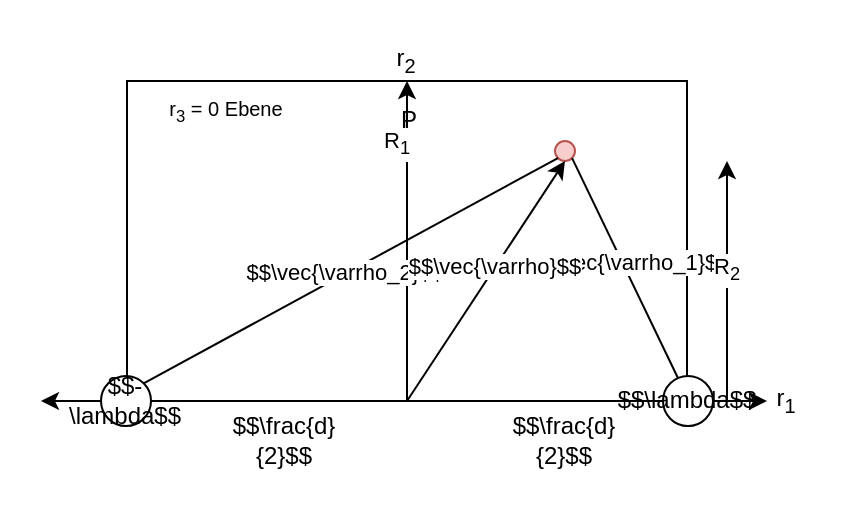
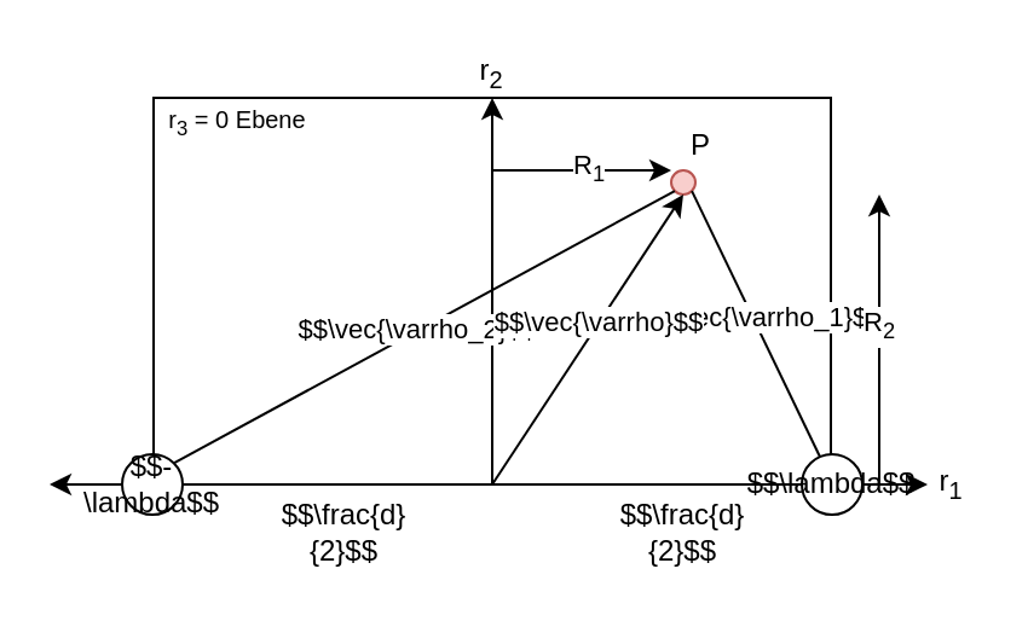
  <mxCell id="0" />
  <mxCell id="1" parent="0" />
  <mxCell id="2" value="" style="rounded=0;whiteSpace=wrap;html=1;fillColor=none;" parent="1" vertex="1"><mxGeometry x="63" y="40" width="280" height="160" as="geometry" /></mxCell>
  <mxCell id="3" value="" style="endArrow=classic;startArrow=none;html=1;rounded=0;" parent="1" source="19" edge="1"><mxGeometry width="50" height="50" relative="1" as="geometry"><mxPoint x="23" y="200" as="sourcePoint" /><mxPoint x="383" y="200" as="targetPoint" /></mxGeometry></mxCell>
  <mxCell id="4" value="" style="endArrow=classic;html=1;rounded=0;entryX=0.5;entryY=0;entryDx=0;entryDy=0;" parent="1" target="2" edge="1"><mxGeometry width="50" height="50" relative="1" as="geometry"><mxPoint x="203" y="200" as="sourcePoint" /><mxPoint x="253" y="150" as="targetPoint" /></mxGeometry></mxCell>
  <mxCell id="5" value="r&lt;sub&gt;2&lt;/sub&gt;" style="text;html=1;strokeColor=none;fillColor=none;align=center;verticalAlign=middle;whiteSpace=wrap;rounded=0;" parent="1" vertex="1"><mxGeometry x="193" y="20" width="20" height="20" as="geometry" /></mxCell>
  <mxCell id="6" value="r&lt;sub&gt;1&lt;/sub&gt;" style="text;html=1;strokeColor=none;fillColor=none;align=center;verticalAlign=middle;whiteSpace=wrap;rounded=0;" parent="1" vertex="1"><mxGeometry x="383" y="190" width="20" height="20" as="geometry" /></mxCell>
  <mxCell id="7" value="" style="ellipse;whiteSpace=wrap;html=1;aspect=fixed;fillColor=#f8cecc;strokeColor=#b85450;" parent="1" vertex="1"><mxGeometry x="277" y="70" width="10" height="10" as="geometry" /></mxCell>
  <mxCell id="8" value="" style="endArrow=none;html=1;rounded=0;entryX=0;entryY=1;entryDx=0;entryDy=0;exitX=1;exitY=0;exitDx=0;exitDy=0;" parent="1" source="17" target="7" edge="1"><mxGeometry width="50" height="50" relative="1" as="geometry"><mxPoint x="83" y="360" as="sourcePoint" /><mxPoint x="133" y="310" as="targetPoint" /></mxGeometry></mxCell>
  <mxCell id="9" value="$$\vec{\varrho_2}$$" style="edgeLabel;html=1;align=center;verticalAlign=middle;resizable=0;points=[];" parent="8" vertex="1" connectable="0"><mxGeometry x="-0.025" y="1" relative="1" as="geometry"><mxPoint as="offset" /></mxGeometry></mxCell>
  <mxCell id="10" value="" style="endArrow=none;html=1;rounded=0;exitX=0.306;exitY=0.055;exitDx=0;exitDy=0;exitPerimeter=0;entryX=1;entryY=1;entryDx=0;entryDy=0;" parent="1" source="19" target="7" edge="1"><mxGeometry width="50" height="50" relative="1" as="geometry"><mxPoint x="253" y="160" as="sourcePoint" /><mxPoint x="293" y="90" as="targetPoint" /></mxGeometry></mxCell>
  <mxCell id="11" value="$$\vec{\varrho_1}$$" style="edgeLabel;html=1;align=center;verticalAlign=middle;resizable=0;points=[];" parent="10" vertex="1" connectable="0"><mxGeometry x="0.026" y="-3" relative="1" as="geometry"><mxPoint as="offset" /></mxGeometry></mxCell>
- <mxCell id="12" value="P" style="text;html=1;strokeColor=none;fillColor=none;align=center;verticalAlign=middle;whiteSpace=wrap;rounded=0;" parent="1" vertex="1"><mxGeometry x="192" y="50" width="25" height="20" as="geometry" /></mxCell>
+ <mxCell id="12" value="P" style="text;html=1;strokeColor=none;fillColor=none;align=center;verticalAlign=middle;whiteSpace=wrap;rounded=0;" parent="1" vertex="1"><mxGeometry x="277" y="50" width="25" height="20" as="geometry" /></mxCell>
  <mxCell id="13" value="$$\frac{d}{2}$$" style="text;html=1;strokeColor=none;fillColor=none;align=center;verticalAlign=middle;whiteSpace=wrap;rounded=0;" parent="1" vertex="1"><mxGeometry x="132" y="205" width="20" height="30" as="geometry" /></mxCell>
  <mxCell id="14" value="$$\frac{d}{2}$$" style="text;html=1;strokeColor=none;fillColor=none;align=center;verticalAlign=middle;whiteSpace=wrap;rounded=0;" parent="1" vertex="1"><mxGeometry x="272" y="205" width="20" height="30" as="geometry" /></mxCell>
  <mxCell id="15" value="" style="endArrow=classic;startArrow=none;html=1;rounded=0;startFill=0;" parent="1" edge="1"><mxGeometry width="50" height="50" relative="1" as="geometry"><mxPoint x="363" y="200" as="sourcePoint" /><mxPoint x="363" y="80" as="targetPoint" /></mxGeometry></mxCell>
  <mxCell id="16" value="R&lt;sub&gt;2&lt;/sub&gt;" style="edgeLabel;html=1;align=center;verticalAlign=middle;resizable=0;points=[];" parent="15" vertex="1" connectable="0"><mxGeometry x="0.096" y="1" relative="1" as="geometry"><mxPoint as="offset" /></mxGeometry></mxCell>
  <mxCell id="17" value="$$-\lambda$$" style="ellipse;whiteSpace=wrap;html=1;aspect=fixed;" parent="1" vertex="1"><mxGeometry x="50" y="187.5" width="25" height="25" as="geometry" /></mxCell>
  <mxCell id="18" value="" style="endArrow=none;startArrow=classic;html=1;rounded=0;" parent="1" edge="1"><mxGeometry width="50" height="50" relative="1" as="geometry"><mxPoint x="20" y="200" as="sourcePoint" /><mxPoint x="50" y="200" as="targetPoint" /></mxGeometry></mxCell>
  <mxCell id="19" value="$$\lambda$$" style="ellipse;whiteSpace=wrap;html=1;aspect=fixed;" parent="1" vertex="1"><mxGeometry x="331" y="187.5" width="25" height="25" as="geometry" /></mxCell>
  <mxCell id="20" value="" style="endArrow=classic;startArrow=none;html=1;rounded=0;entryX=0;entryY=1;entryDx=0;entryDy=0;startFill=0;" parent="1" target="12" edge="1"><mxGeometry width="50" height="50" relative="1" as="geometry"><mxPoint x="203" y="70" as="sourcePoint" /><mxPoint x="273" y="10" as="targetPoint" /></mxGeometry></mxCell>
  <mxCell id="21" value="R&lt;sub&gt;1&lt;/sub&gt;" style="edgeLabel;html=1;align=center;verticalAlign=middle;resizable=0;points=[];" parent="20" vertex="1" connectable="0"><mxGeometry x="0.054" y="1" relative="1" as="geometry"><mxPoint as="offset" /></mxGeometry></mxCell>
- <mxCell id="22" value="r&lt;sub&gt;3&lt;/sub&gt; = 0 Ebene" style="text;html=1;strokeColor=none;fillColor=none;align=center;verticalAlign=middle;whiteSpace=wrap;rounded=0;fontSize=10;" parent="1" vertex="1"><mxGeometry x="78" y="45" width="70" height="20" as="geometry" /></mxCell>
+ <mxCell id="22" value="r&lt;sub&gt;3&lt;/sub&gt; = 0 Ebene" style="text;html=1;strokeColor=none;fillColor=none;align=center;verticalAlign=middle;whiteSpace=wrap;rounded=0;fontSize=10;" parent="1" vertex="1"><mxGeometry x="63" y="40" width="70" height="20" as="geometry" /></mxCell>
  <mxCell id="23" value="" style="endArrow=classic;html=1;rounded=0;exitX=0.5;exitY=1;exitDx=0;exitDy=0;entryX=0.5;entryY=1;entryDx=0;entryDy=0;" edge="1" parent="1" source="2" target="7"><mxGeometry width="50" height="50" relative="1" as="geometry"><mxPoint x="233" y="170" as="sourcePoint" /><mxPoint x="283" y="120" as="targetPoint" /></mxGeometry></mxCell>
  <mxCell id="24" value="&lt;div&gt;$$\vec{\varrho}$$&lt;/div&gt;" style="edgeLabel;html=1;align=center;verticalAlign=middle;resizable=0;points=[];" vertex="1" connectable="0" parent="23"><mxGeometry x="0.118" y="1" relative="1" as="geometry"><mxPoint as="offset" /></mxGeometry></mxCell>
